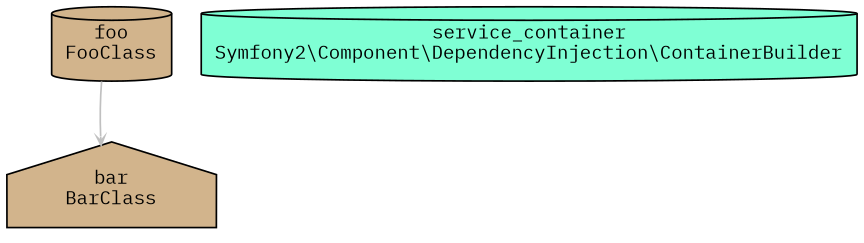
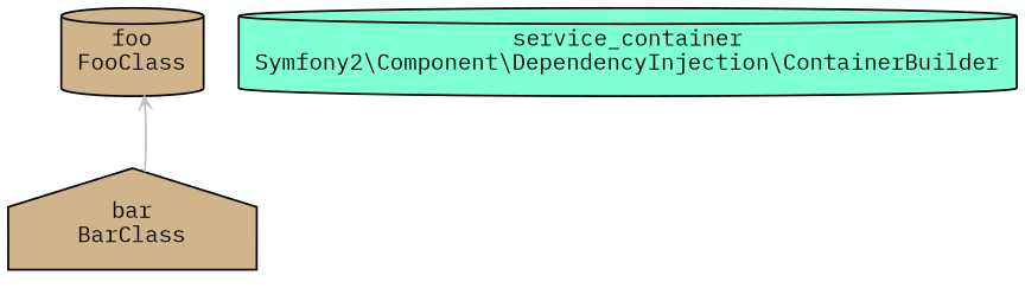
  digraph {
    fontname="IBM Plex Mono"
    node [fillcolor=tan fontname="IBM Plex Mono" fontsize=11 shape=cylinder style=filled]
    n1 [label="foo\nFooClass\n"]
    n2 [label="bar\nBarClass\n" shape=house]
    n3 [fillcolor=aquamarine label="service_container\nSymfony2\\Component\\DependencyInjection\\ContainerBuilder\n"]
-   n1 -> n2 [arrowhead=open arrowsize=0.5 color=grey fontname="IBM Plex Mono" fontsize=9 style=filled]
+   n2 -> n1 [arrowhead=open arrowsize=0.5 color=grey fontname="IBM Plex Mono" fontsize=9 style=filled]
  }
